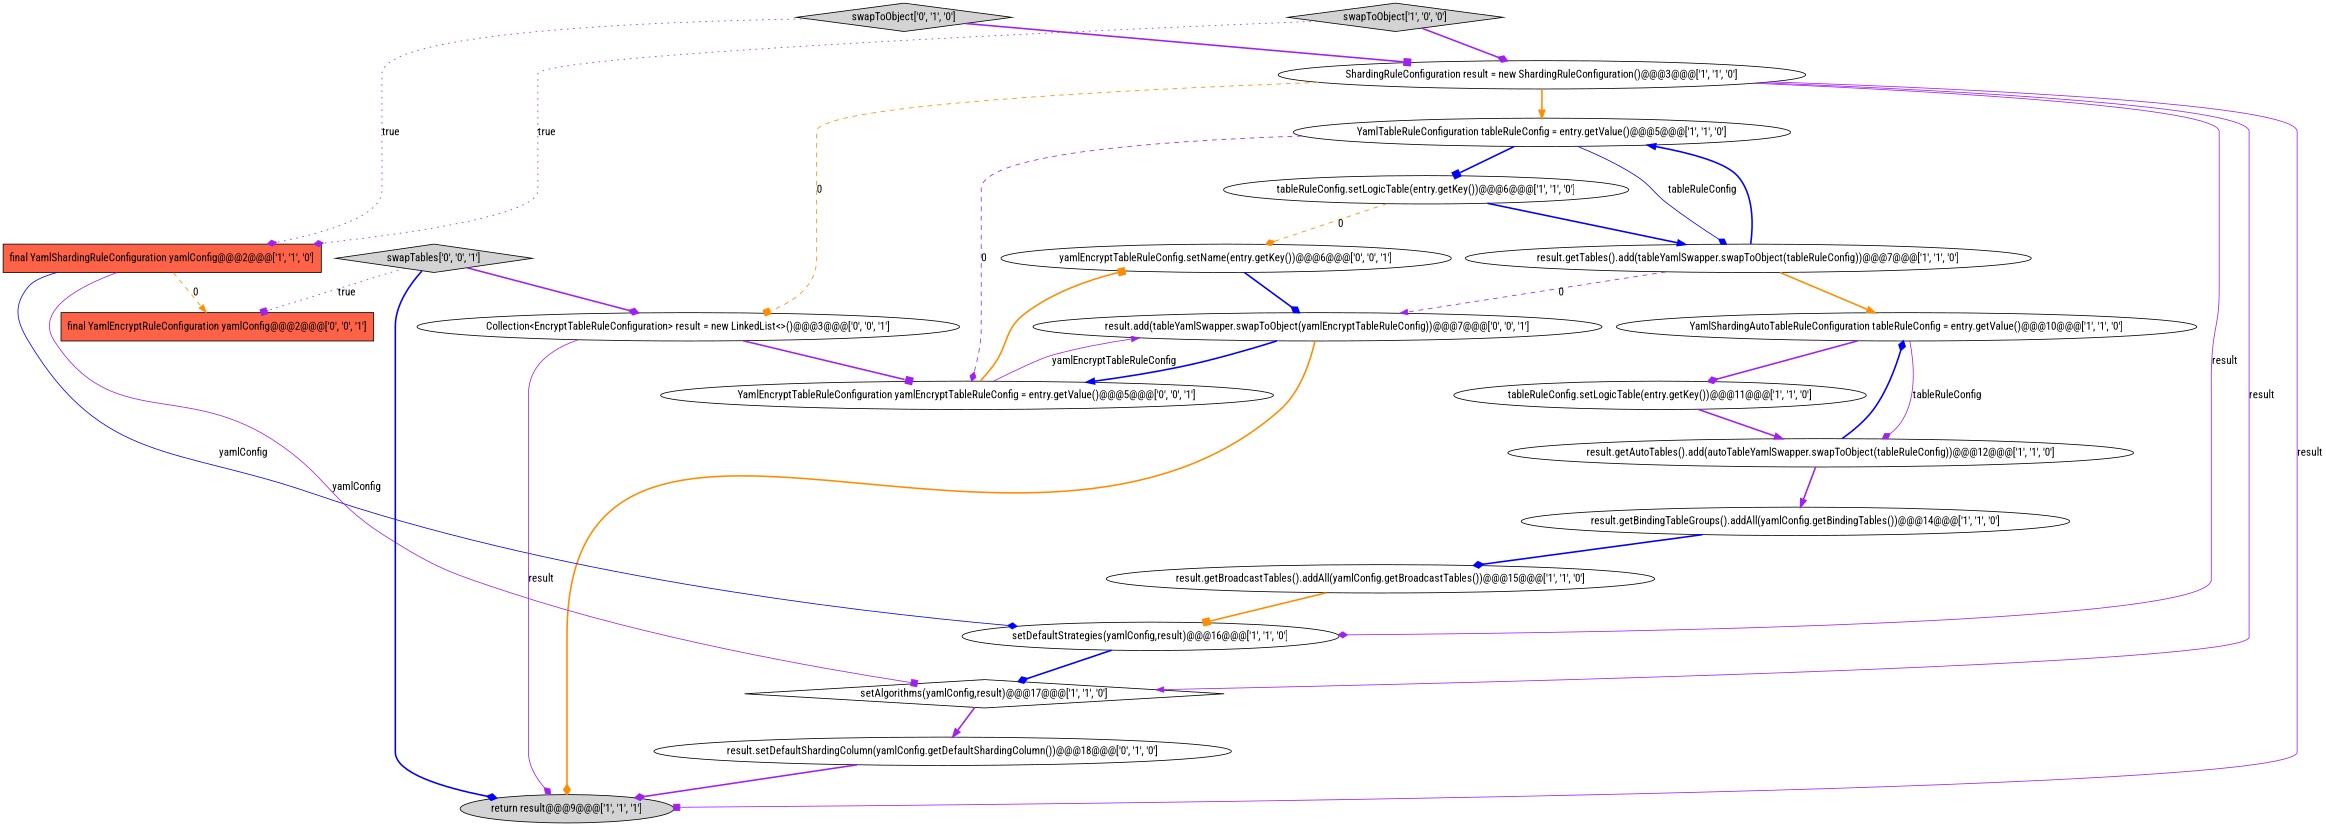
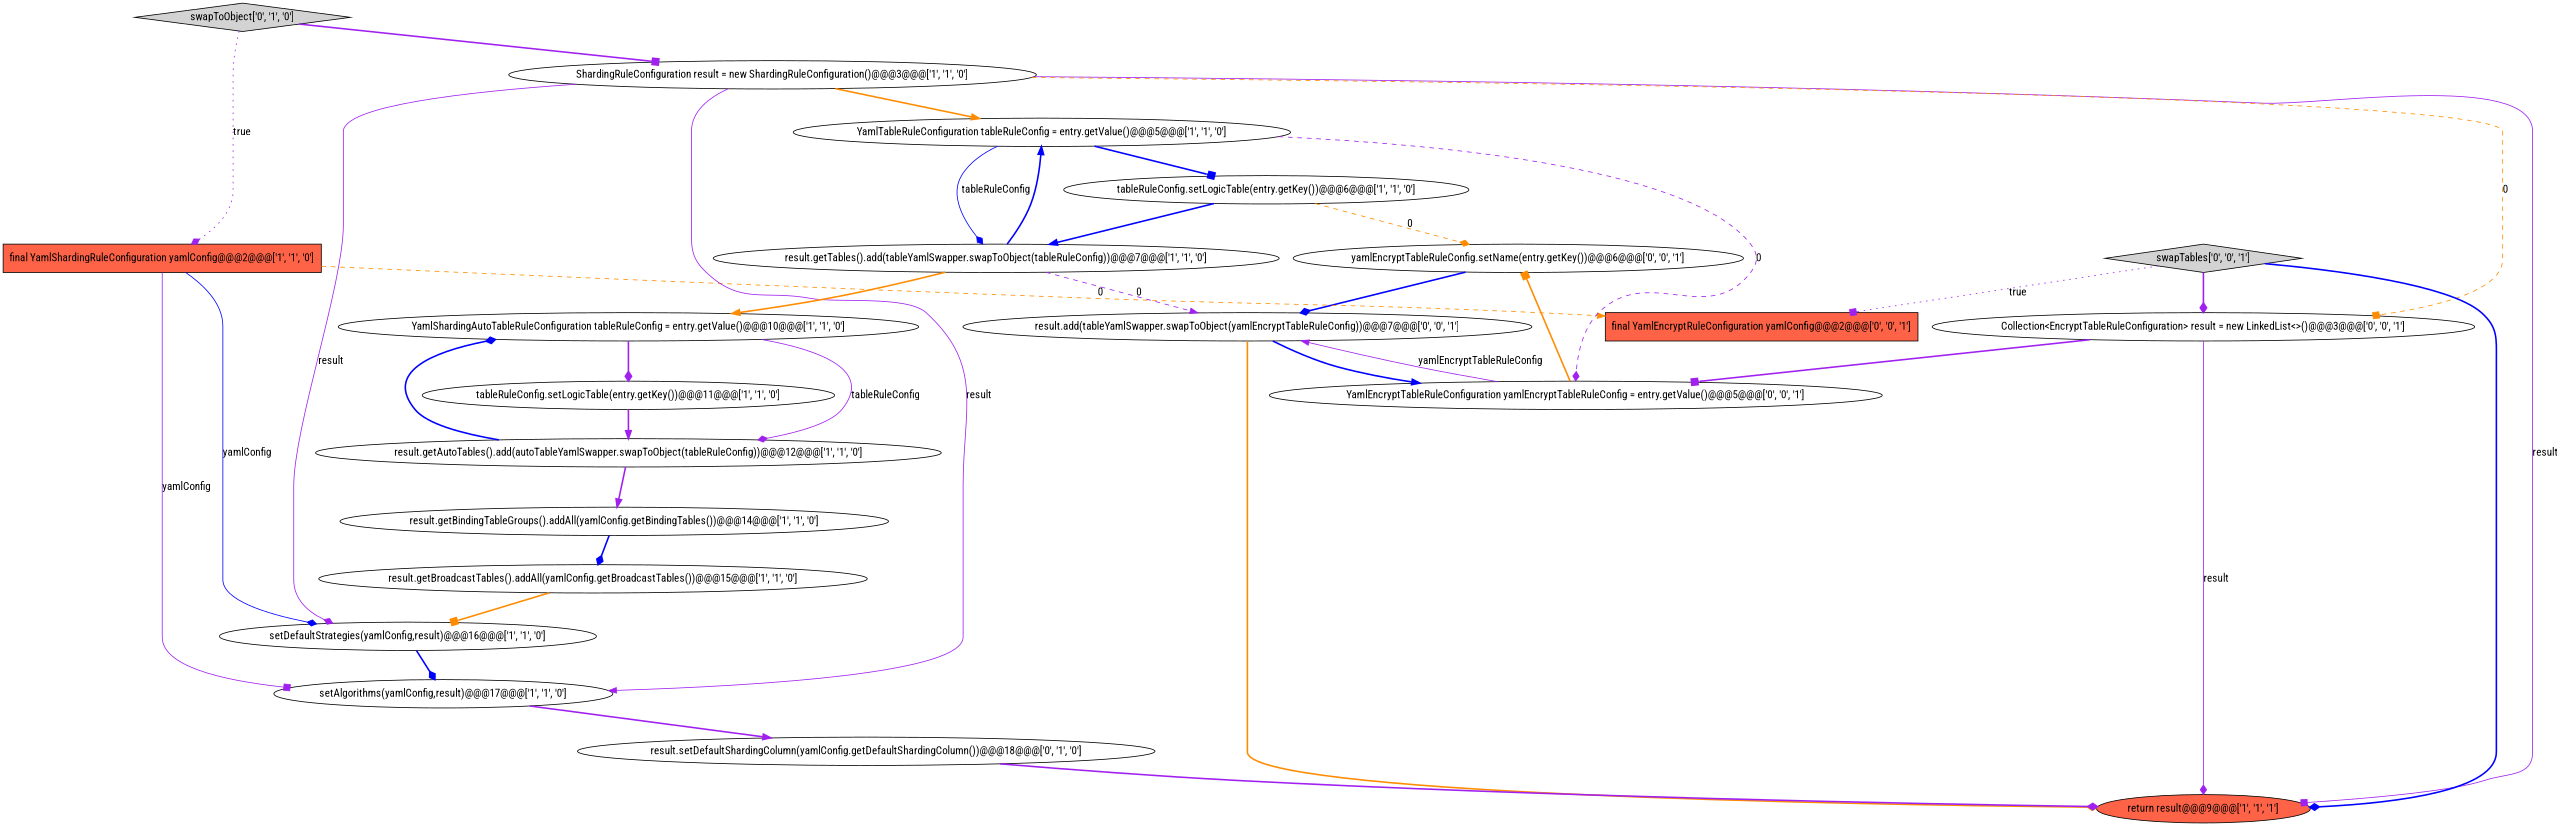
  digraph {
    fontname="Roboto Condensed"
    node [fillcolor=white fontname="Roboto Condensed" shape=ellipse style=filled]
    edge [arrowhead=diamond color=purple fontname="Roboto Condensed" style=bold]
    n1 [label="yamlEncryptTableRuleConfig.setName(entry.getKey())@@@6@@@['0', '0', '1']"]
    n2 [label="result.add(tableYamlSwapper.swapToObject(yamlEncryptTableRuleConfig))@@@7@@@['0', '0', '1']"]
-   n3 [fillcolor=lightgray label="return result@@@9@@@['1', '1', '1']"]
+   n3 [fillcolor=tomato label="return result@@@9@@@['1', '1', '1']"]
    n4 [label="YamlEncryptTableRuleConfiguration yamlEncryptTableRuleConfig = entry.getValue()@@@5@@@['0', '0', '1']"]
    n5 [fillcolor=tomato label="final YamlShardingRuleConfiguration yamlConfig@@@2@@@['1', '1', '0']" shape=box]
    n6 [label="setDefaultStrategies(yamlConfig,result)@@@16@@@['1', '1', '0']"]
    n7 [fillcolor=tomato label="final YamlEncryptRuleConfiguration yamlConfig@@@2@@@['0', '0', '1']" shape=box]
-   n8 [label="setAlgorithms(yamlConfig,result)@@@17@@@['1', '1', '0']" shape=diamond]
+   n8 [label="setAlgorithms(yamlConfig,result)@@@17@@@['1', '1', '0']"]
    n9 [label="result.setDefaultShardingColumn(yamlConfig.getDefaultShardingColumn())@@@18@@@['0', '1', '0']"]
    n10 [fillcolor=lightgray label="swapToObject['0', '1', '0']" shape=diamond]
    n11 [label="ShardingRuleConfiguration result = new ShardingRuleConfiguration()@@@3@@@['1', '1', '0']"]
    n12 [label="YamlTableRuleConfiguration tableRuleConfig = entry.getValue()@@@5@@@['1', '1', '0']"]
    n13 [label="Collection<EncryptTableRuleConfiguration> result = new LinkedList<>()@@@3@@@['0', '0', '1']"]
    n14 [label="result.getBindingTableGroups().addAll(yamlConfig.getBindingTables())@@@14@@@['1', '1', '0']"]
    n15 [label="result.getBroadcastTables().addAll(yamlConfig.getBroadcastTables())@@@15@@@['1', '1', '0']"]
    n16 [label="tableRuleConfig.setLogicTable(entry.getKey())@@@6@@@['1', '1', '0']"]
    n17 [label="result.getTables().add(tableYamlSwapper.swapToObject(tableRuleConfig))@@@7@@@['1', '1', '0']"]
-   n18 [fillcolor=lightgray label="swapToObject['1', '0', '0']" shape=diamond]
    n19 [label="YamlShardingAutoTableRuleConfiguration tableRuleConfig = entry.getValue()@@@10@@@['1', '1', '0']"]
    n20 [label="result.getAutoTables().add(autoTableYamlSwapper.swapToObject(tableRuleConfig))@@@12@@@['1', '1', '0']"]
    n21 [label="tableRuleConfig.setLogicTable(entry.getKey())@@@11@@@['1', '1', '0']"]
    n22 [fillcolor=lightgray label="swapTables['0', '0', '1']" shape=diamond]
    n1 -> n2 [color=blue]
    n2 -> n3 [color=darkorange]
    n2 -> n4 [arrowhead=normal color=blue]
    n4 -> n1 [arrowhead=box color=darkorange]
    n4 -> n2 [arrowhead=normal label=yamlEncryptTableRuleConfig style=solid]
    n5 -> n6 [color=blue label=yamlConfig style=solid]
    n5 -> n7 [arrowhead=normal color=darkorange label=0 style=dashed]
    n5 -> n8 [arrowhead=box label=yamlConfig style=solid]
    n6 -> n8 [color=blue]
    n8 -> n9 [arrowhead=normal]
    n9 -> n3
    n10 -> n5 [label=true style=dotted]
    n10 -> n11 [arrowhead=box]
    n11 -> n3 [arrowhead=box label=result style=solid]
    n11 -> n6 [label=result style=solid]
    n11 -> n8 [arrowhead=normal label=result style=solid]
    n11 -> n12 [arrowhead=normal color=darkorange]
    n11 -> n13 [arrowhead=box color=darkorange label=0 style=dashed]
    n12 -> n4 [label=0 style=dashed]
    n12 -> n16 [arrowhead=box color=blue]
    n12 -> n17 [color=blue label=tableRuleConfig style=solid]
    n13 -> n3 [label=result style=solid]
    n13 -> n4 [arrowhead=box]
    n14 -> n15 [color=blue]
    n15 -> n6 [arrowhead=box color=darkorange]
    n16 -> n1 [color=darkorange label=0 style=dashed]
    n16 -> n17 [arrowhead=normal color=blue]
    n17 -> n2 [arrowhead=normal label=0 style=dashed]
    n17 -> n12 [arrowhead=normal color=blue]
    n17 -> n19 [arrowhead=normal color=darkorange]
-   n18 -> n5 [label=true style=dotted]
-   n18 -> n11
    n19 -> n20 [label=tableRuleConfig style=solid]
    n19 -> n21
    n20 -> n14 [arrowhead=normal]
    n20 -> n19 [color=blue]
    n21 -> n20 [arrowhead=normal]
    n22 -> n3 [color=blue]
    n22 -> n7 [arrowhead=box label=true style=dotted]
    n22 -> n13
  }
